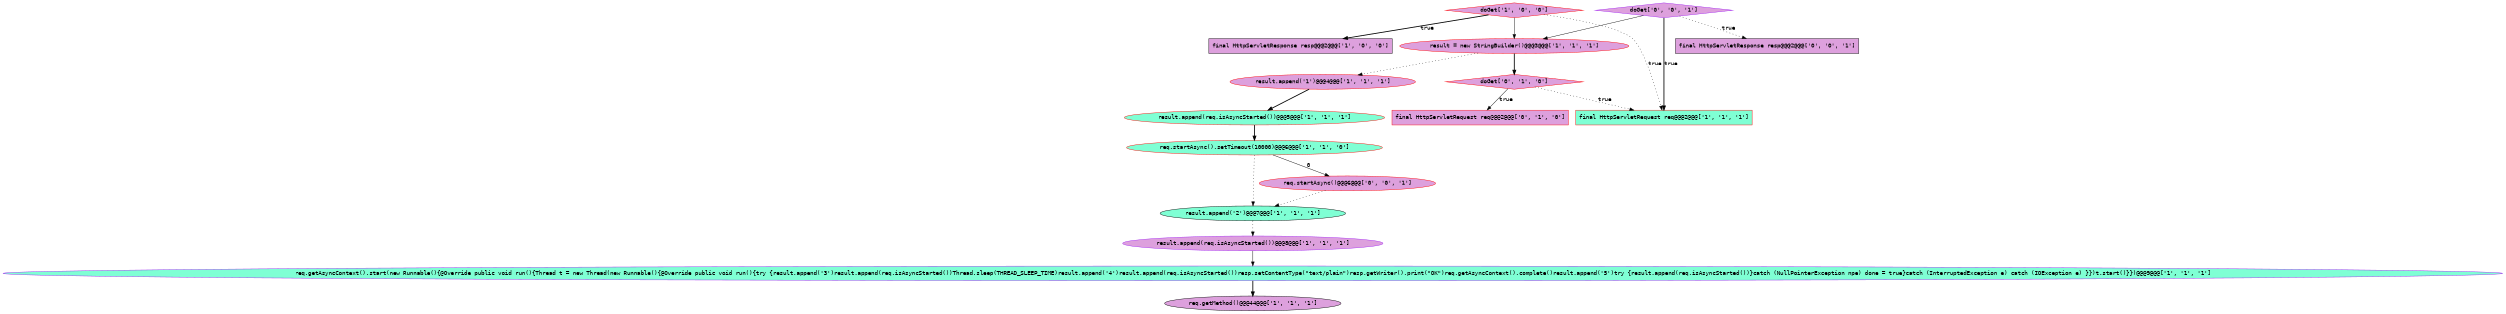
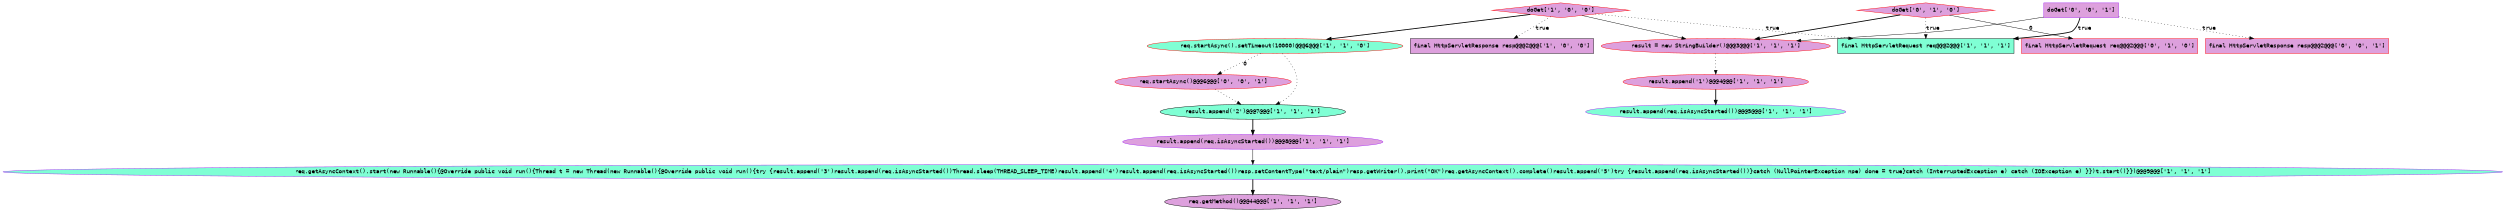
  digraph {
    fontname="DejaVu Sans Mono"
    node [color=red fillcolor=plum fontname="DejaVu Sans Mono" shape=ellipse style=filled]
    edge [fontname="DejaVu Sans Mono" style=dotted]
-   n1 [fillcolor=aquamarine label="result.append(req.isAsyncStarted())@@@5@@@['1', '1', '1']"]
+   n1 [color=purple fillcolor=aquamarine label="result.append(req.isAsyncStarted())@@@5@@@['1', '1', '1']"]
    n2 [fillcolor=aquamarine label="req.startAsync().setTimeout(10000)@@@6@@@['1', '1', '0']"]
    n3 [label="req.startAsync()@@@6@@@['0', '0', '1']"]
    n4 [color=black fillcolor=aquamarine label="result.append('2')@@@7@@@['1', '1', '1']"]
    n5 [label="doGet['1', '0', '0']" shape=diamond]
    n6 [label="result = new StringBuilder()@@@3@@@['1', '1', '1']"]
    n7 [color=black label="final HttpServletResponse resp@@@2@@@['1', '0', '0']" shape=box]
-   n8 [fillcolor=aquamarine label="final HttpServletRequest req@@@2@@@['1', '1', '1']" shape=box]
+   n8 [color=black fillcolor=aquamarine label="final HttpServletRequest req@@@2@@@['1', '1', '1']" shape=box]
    n9 [label="result.append('1')@@@4@@@['1', '1', '1']"]
    n10 [color=black label="req.getMethod()@@@44@@@['1', '1', '1']"]
    n11 [label="final HttpServletRequest req@@@2@@@['0', '1', '0']" shape=box]
    n12 [color=purple label="result.append(req.isAsyncStarted())@@@8@@@['1', '1', '1']"]
    n13 [color=purple fillcolor=aquamarine label="req.getAsyncContext().start(new Runnable(){@Override public void run(){Thread t = new Thread(new Runnable(){@Override public void run(){try {result.append('3')result.append(req.isAsyncStarted())Thread.sleep(THREAD_SLEEP_TIME)result.append('4')result.append(req.isAsyncStarted())resp.setContentType(\"text/plain\")resp.getWriter().print(\"OK\")req.getAsyncContext().complete()result.append('5')try {result.append(req.isAsyncStarted())}catch (NullPointerException npe) done = true}catch (InterruptedException e) catch (IOException e) }})t.start()}})@@@9@@@['1', '1', '1']"]
-   n14 [color=black label="final HttpServletResponse resp@@@2@@@['0', '0', '1']" shape=box]
+   n14 [label="final HttpServletResponse resp@@@2@@@['0', '0', '1']" shape=box]
    n15 [label="doGet['0', '1', '0']" shape=diamond]
-   n16 [color=purple label="doGet['0', '0', '1']" shape=diamond]
-   n1 -> n2 [style=bold]
-   n2 -> n3 [label=0 style=solid]
+   n16 [color=purple label="doGet['0', '0', '1']" shape=box]
+   n5 -> n2 [style=bold]
+   n2 -> n3 [label=0]
    n2 -> n4
    n3 -> n4
-   n4 -> n12
+   n4 -> n12 [style=bold]
    n5 -> n6 [style=solid]
-   n5 -> n7 [label=true style=bold]
+   n5 -> n7 [label=true]
    n5 -> n8 [label=true]
    n6 -> n9
    n9 -> n1 [style=bold]
    n12 -> n13 [style=solid]
    n13 -> n10 [style=bold]
-   n6 -> n15 [style=bold]
+   n15 -> n6 [style=bold]
    n15 -> n8 [label=true]
-   n15 -> n11 [label=true style=solid]
+   n15 -> n11 [label=0 style=solid]
    n16 -> n6 [style=solid]
    n16 -> n8 [label=true style=bold]
    n16 -> n14 [label=true]
  }
